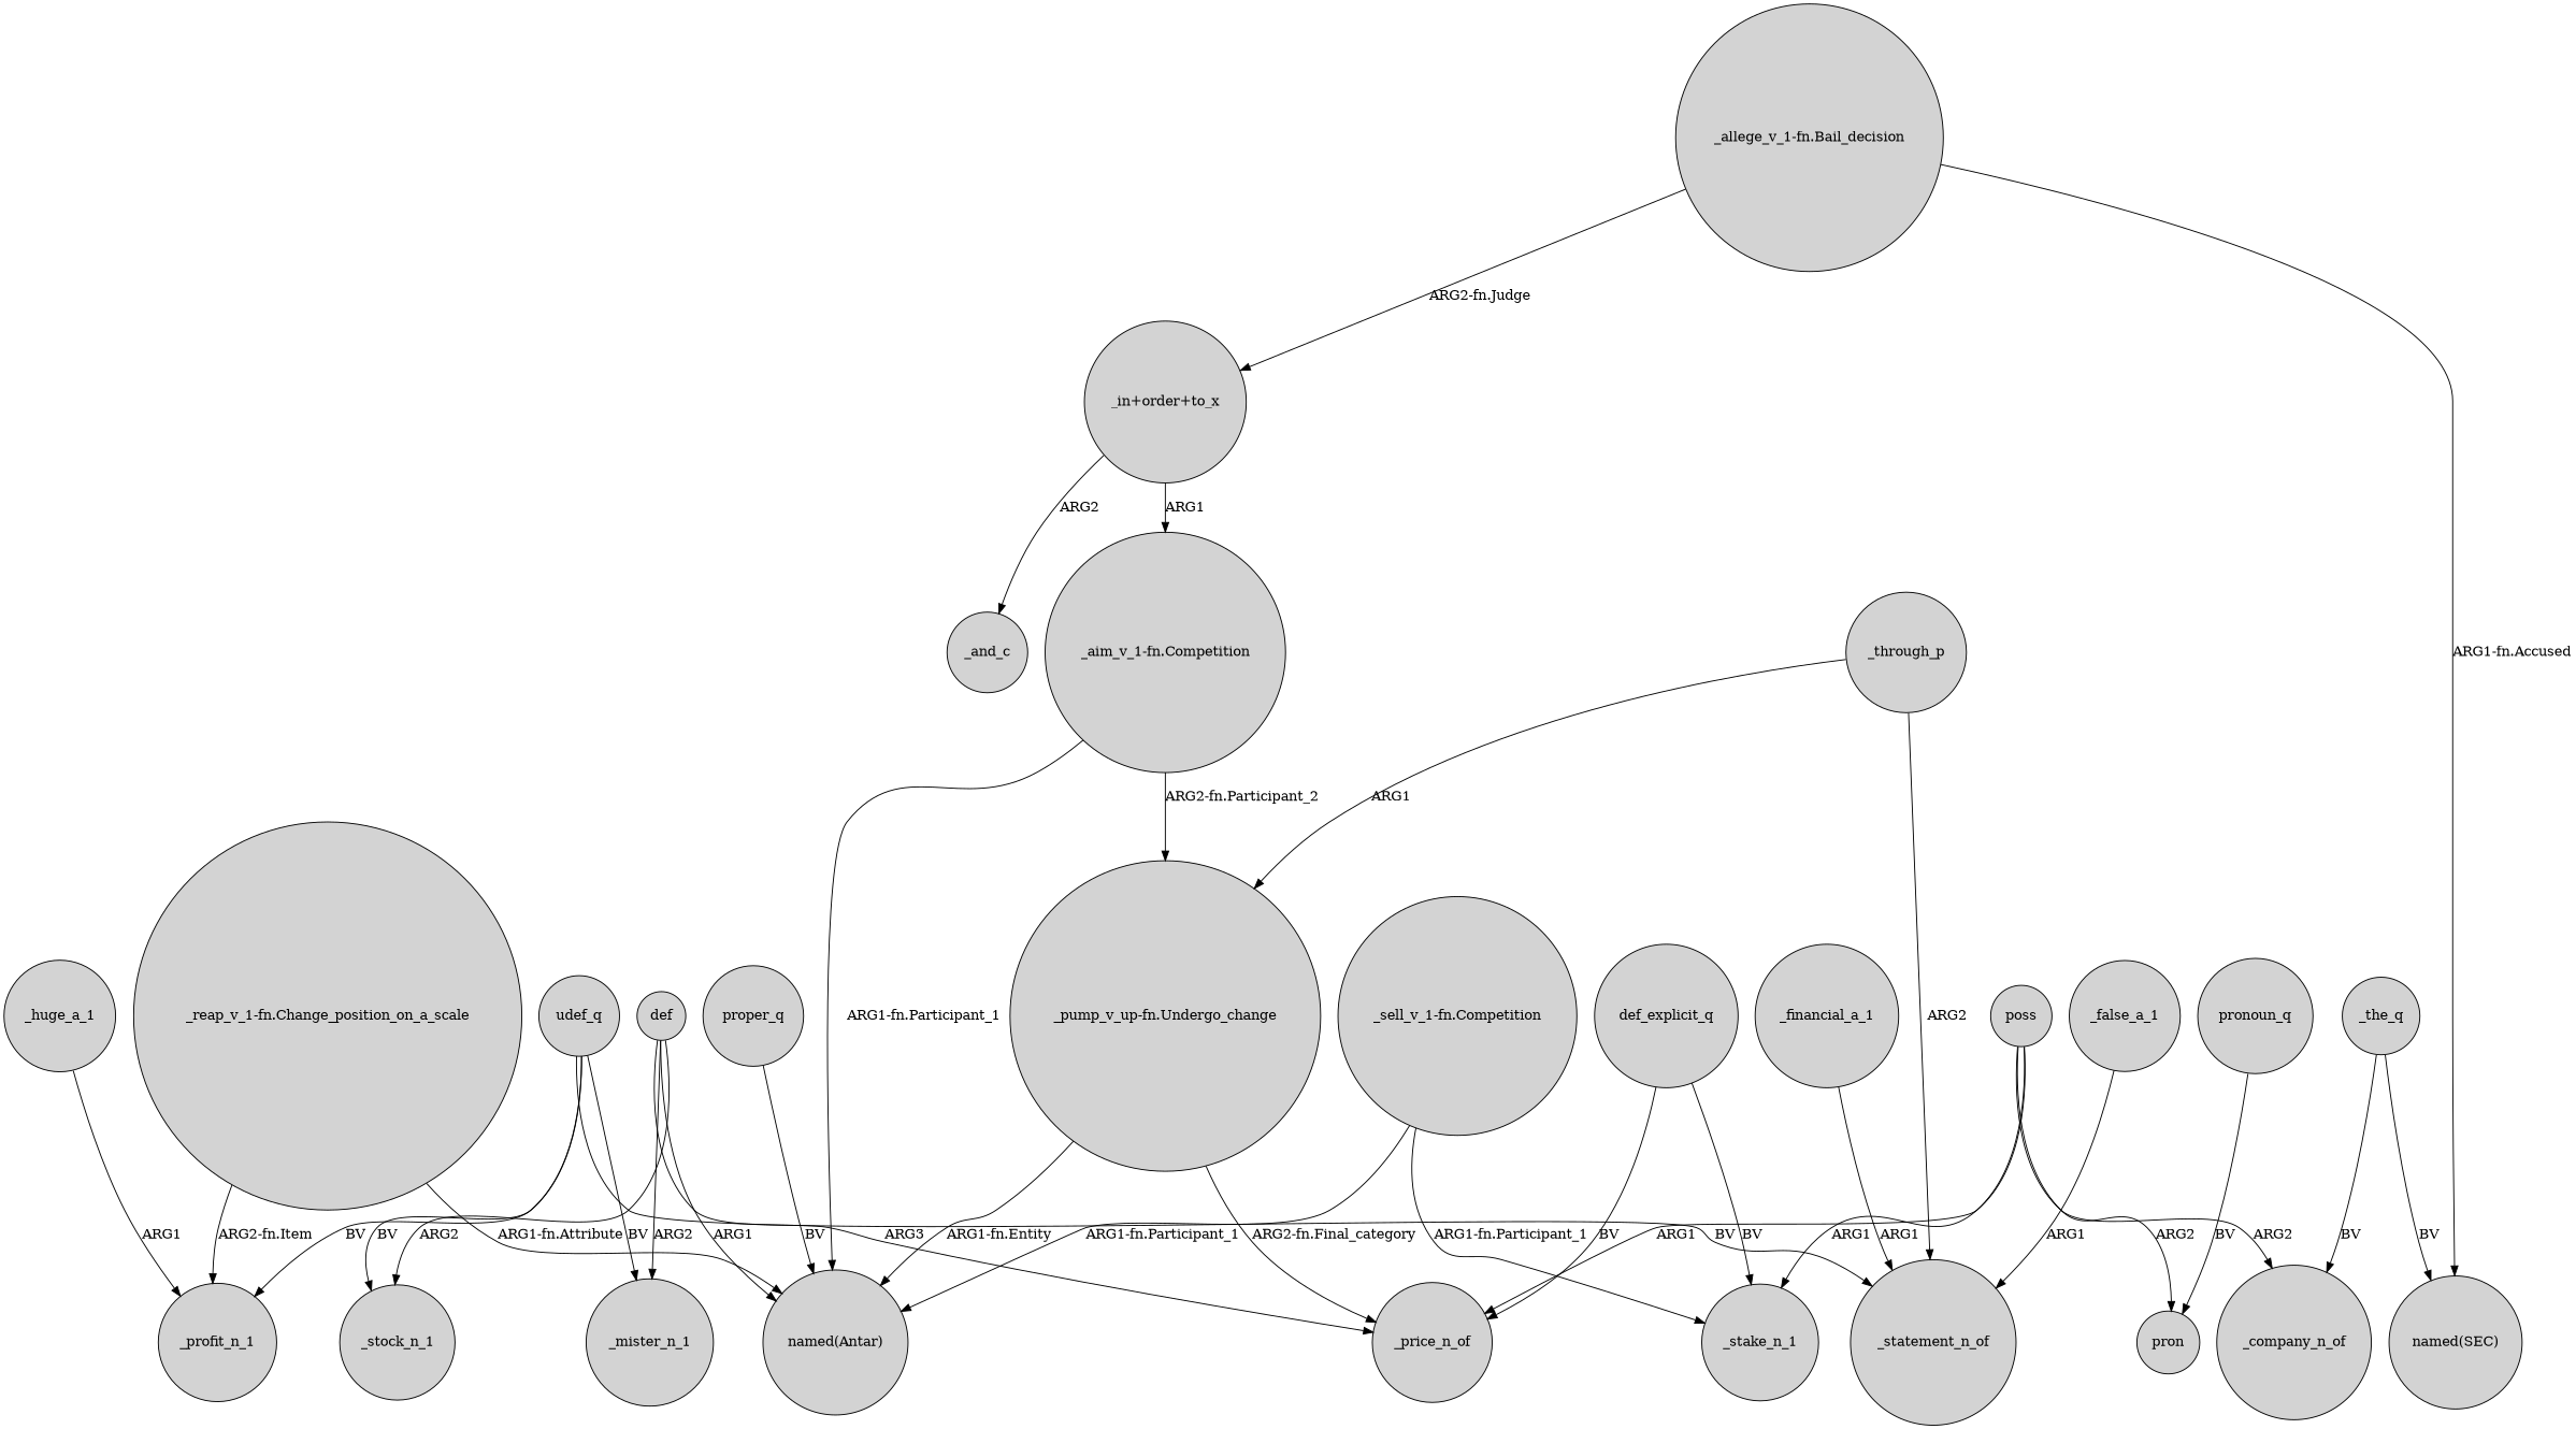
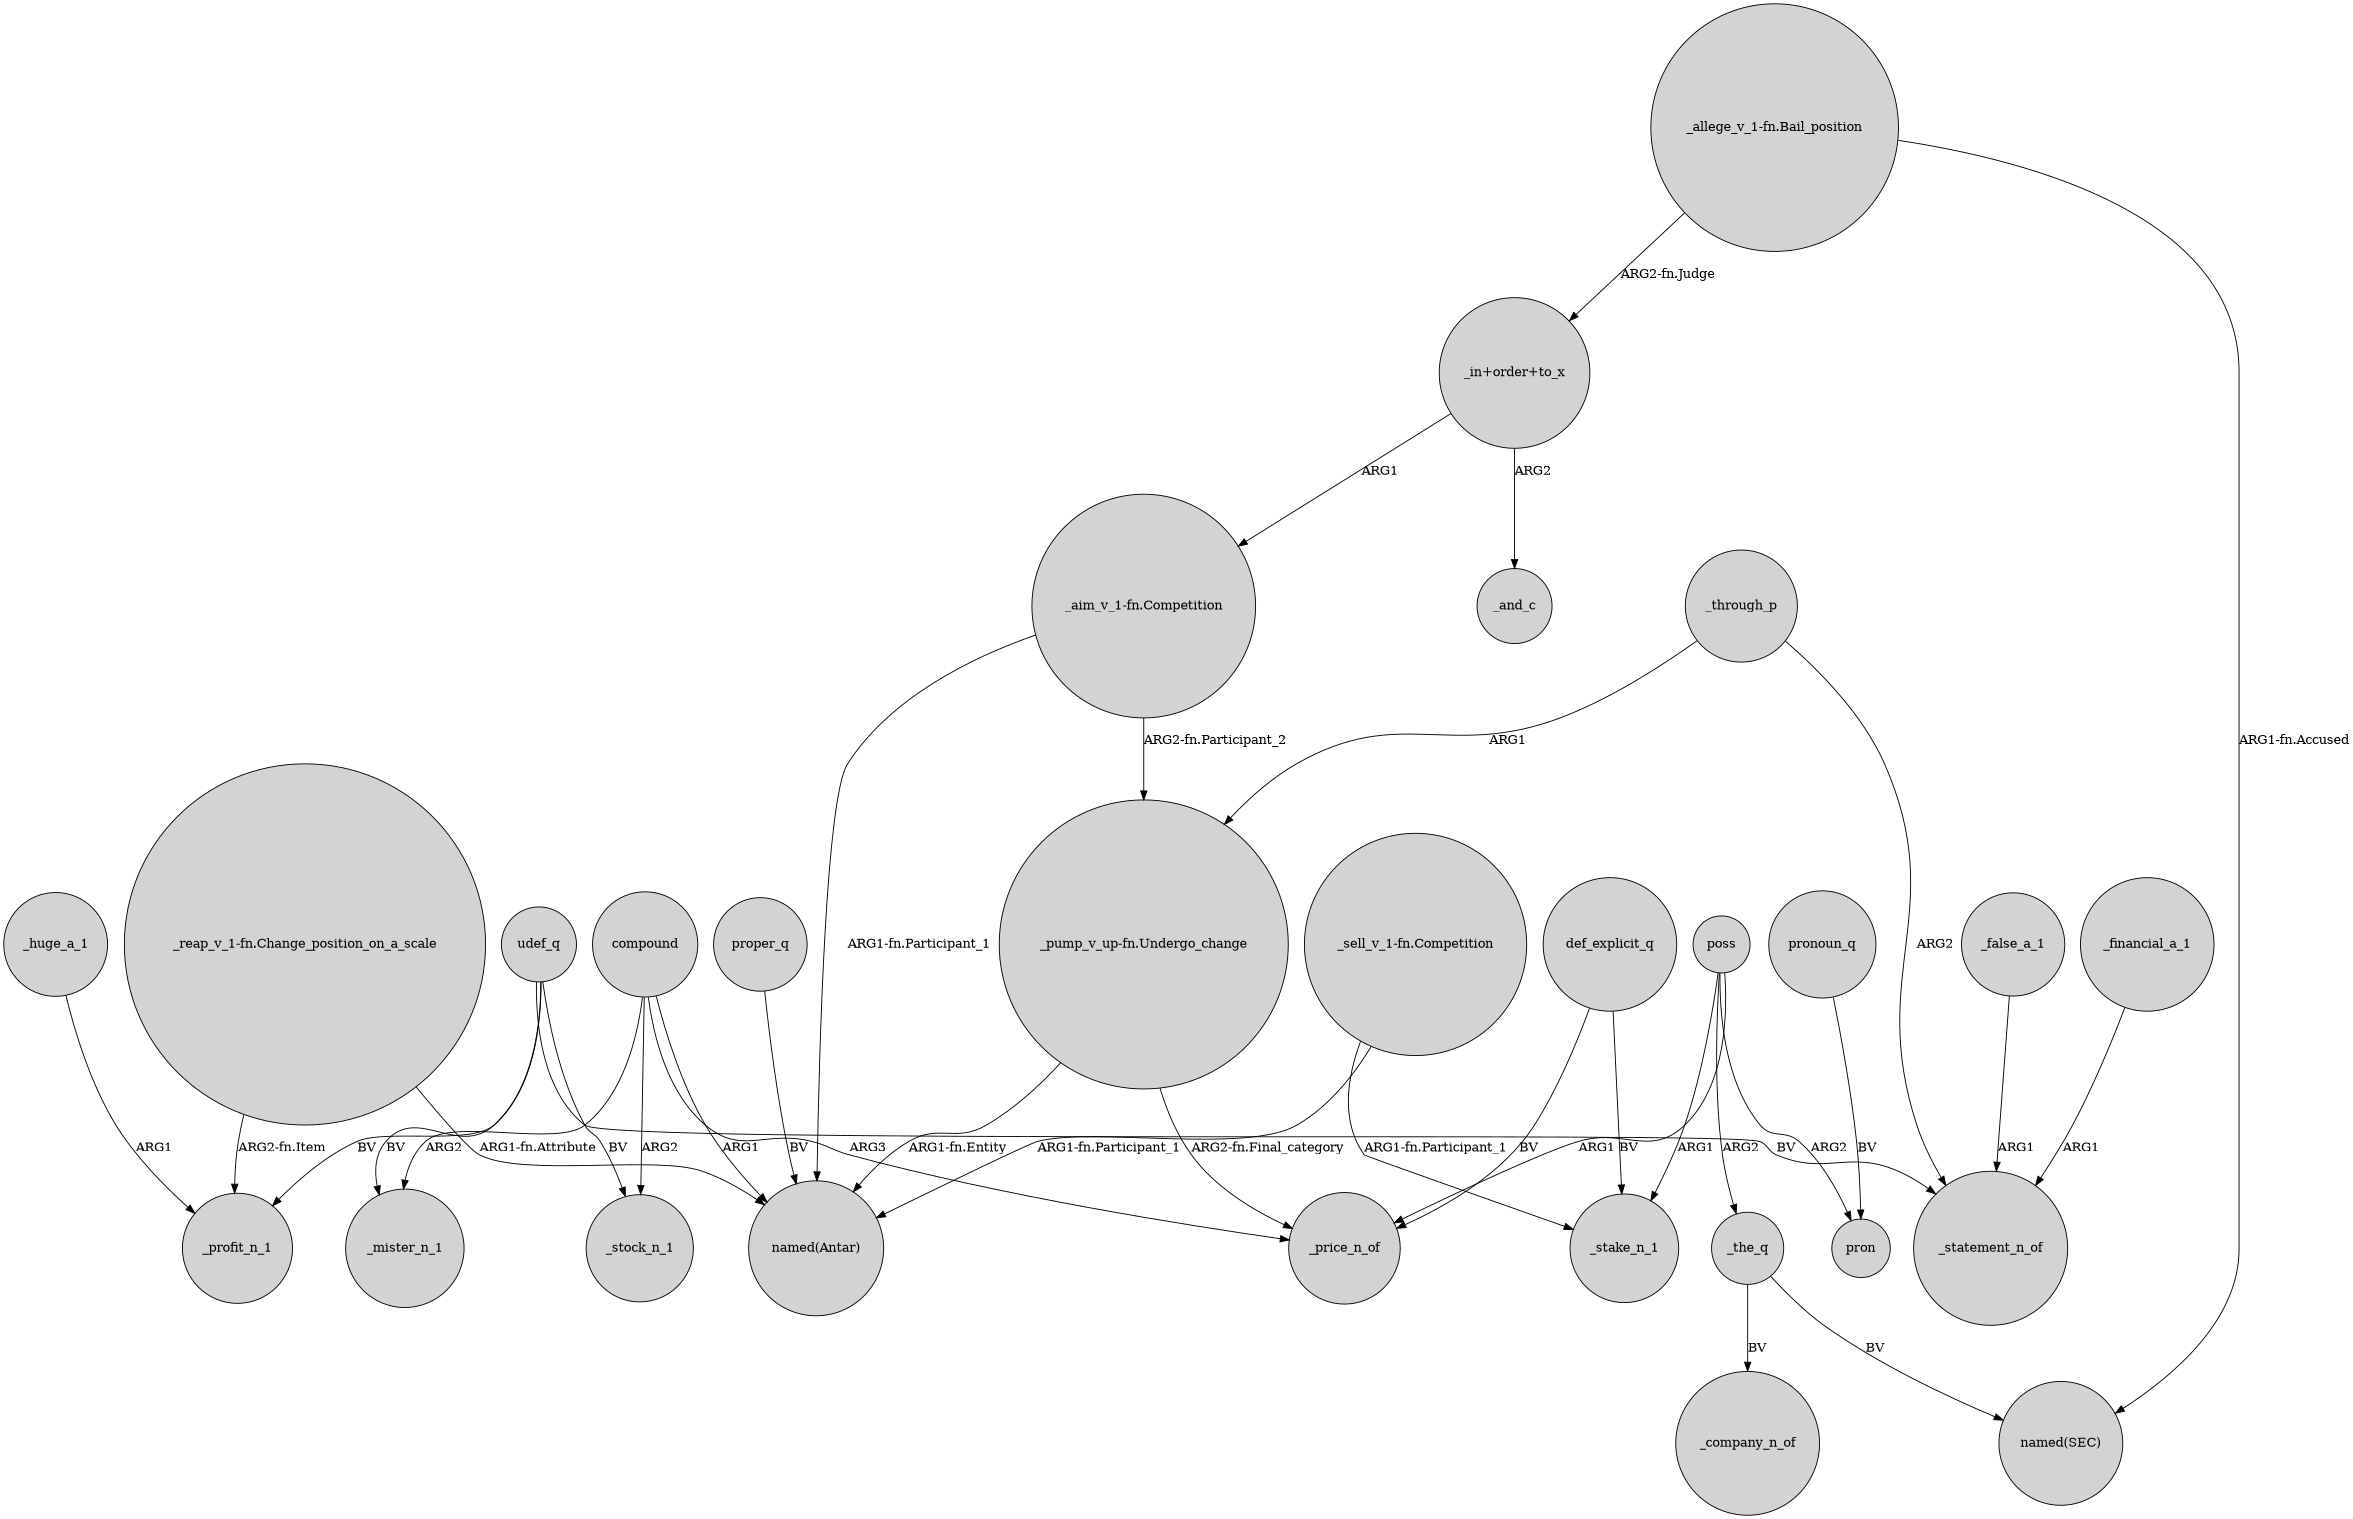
  digraph {
    node [shape=circle style=filled]
-   compound [label=def]
+   compound
    _mister_n_1
    "named(Antar)"
    _price_n_of
    _stock_n_1
    "_reap_v_1-fn.Change_position_on_a_scale"
    _profit_n_1
-   "_allege_v_1-fn.Bail_decision"
+   "_allege_v_1-fn.Bail_decision" [label="_allege_v_1-fn.Bail_position"]
    "named(SEC)"
    "_in+order+to_x"
    "_aim_v_1-fn.Competition"
    _and_c
    udef_q
    _statement_n_of
    _huge_a_1
    _false_a_1
    pronoun_q
    pron
    "_sell_v_1-fn.Competition"
    _stake_n_1
    poss
    _company_n_of
    "_pump_v_up-fn.Undergo_change"
    _financial_a_1
    def_explicit_q
    proper_q
    _through_p
    _the_q
    compound -> _mister_n_1 [label=ARG2]
    compound -> "named(Antar)" [label=ARG1]
    compound -> _price_n_of [label=ARG3]
    compound -> _stock_n_1 [label=ARG2]
    "_reap_v_1-fn.Change_position_on_a_scale" -> "named(Antar)" [label="ARG1-fn.Attribute"]
    "_reap_v_1-fn.Change_position_on_a_scale" -> _profit_n_1 [label="ARG2-fn.Item"]
    "_allege_v_1-fn.Bail_decision" -> "named(SEC)" [label="ARG1-fn.Accused"]
    "_allege_v_1-fn.Bail_decision" -> "_in+order+to_x" [label="ARG2-fn.Judge"]
    "_in+order+to_x" -> "_aim_v_1-fn.Competition" [label=ARG1]
    "_in+order+to_x" -> _and_c [label=ARG2]
    "_aim_v_1-fn.Competition" -> "named(Antar)" [label="ARG1-fn.Participant_1"]
    "_aim_v_1-fn.Competition" -> "_pump_v_up-fn.Undergo_change" [label="ARG2-fn.Participant_2"]
    udef_q -> _mister_n_1 [label=BV]
    udef_q -> _stock_n_1 [label=BV]
    udef_q -> _profit_n_1 [label=BV]
    udef_q -> _statement_n_of [label=BV]
    _huge_a_1 -> _profit_n_1 [label=ARG1]
    _false_a_1 -> _statement_n_of [label=ARG1]
    pronoun_q -> pron [label=BV]
    "_sell_v_1-fn.Competition" -> "named(Antar)" [label="ARG1-fn.Participant_1"]
    "_sell_v_1-fn.Competition" -> _stake_n_1 [label="ARG1-fn.Participant_1"]
    poss -> _price_n_of [label=ARG1]
    poss -> pron [label=ARG2]
    poss -> _stake_n_1 [label=ARG1]
-   poss -> _company_n_of [label=ARG2]
+   poss -> _the_q [label=ARG2]
    "_pump_v_up-fn.Undergo_change" -> "named(Antar)" [label="ARG1-fn.Entity"]
    "_pump_v_up-fn.Undergo_change" -> _price_n_of [label="ARG2-fn.Final_category"]
    _financial_a_1 -> _statement_n_of [label=ARG1]
    def_explicit_q -> _price_n_of [label=BV]
    def_explicit_q -> _stake_n_1 [label=BV]
    proper_q -> "named(Antar)" [label=BV]
    _through_p -> _statement_n_of [label=ARG2]
    _through_p -> "_pump_v_up-fn.Undergo_change" [label=ARG1]
    _the_q -> "named(SEC)" [label=BV]
    _the_q -> _company_n_of [label=BV]
  }
